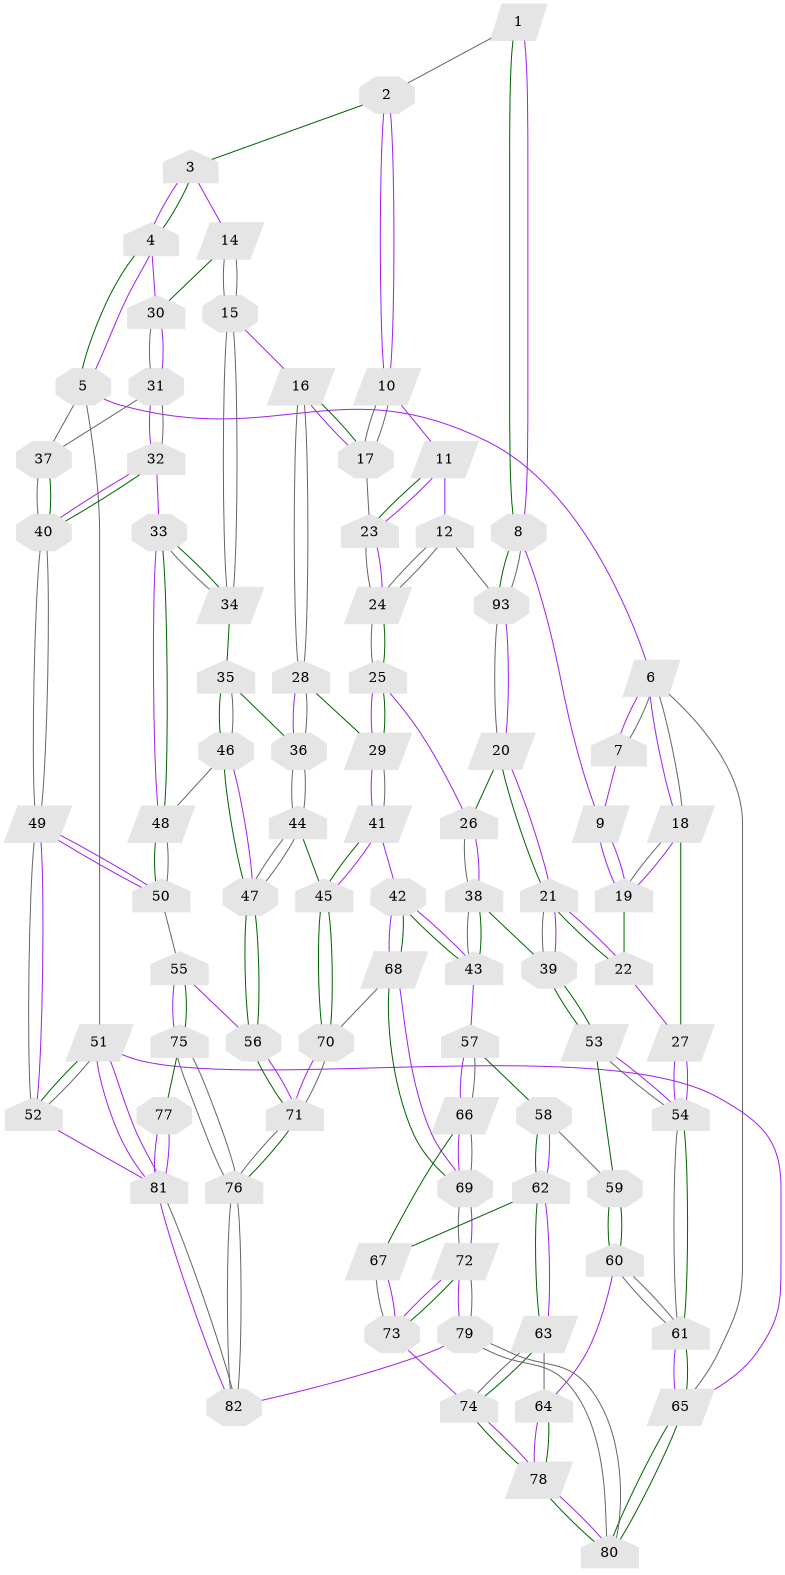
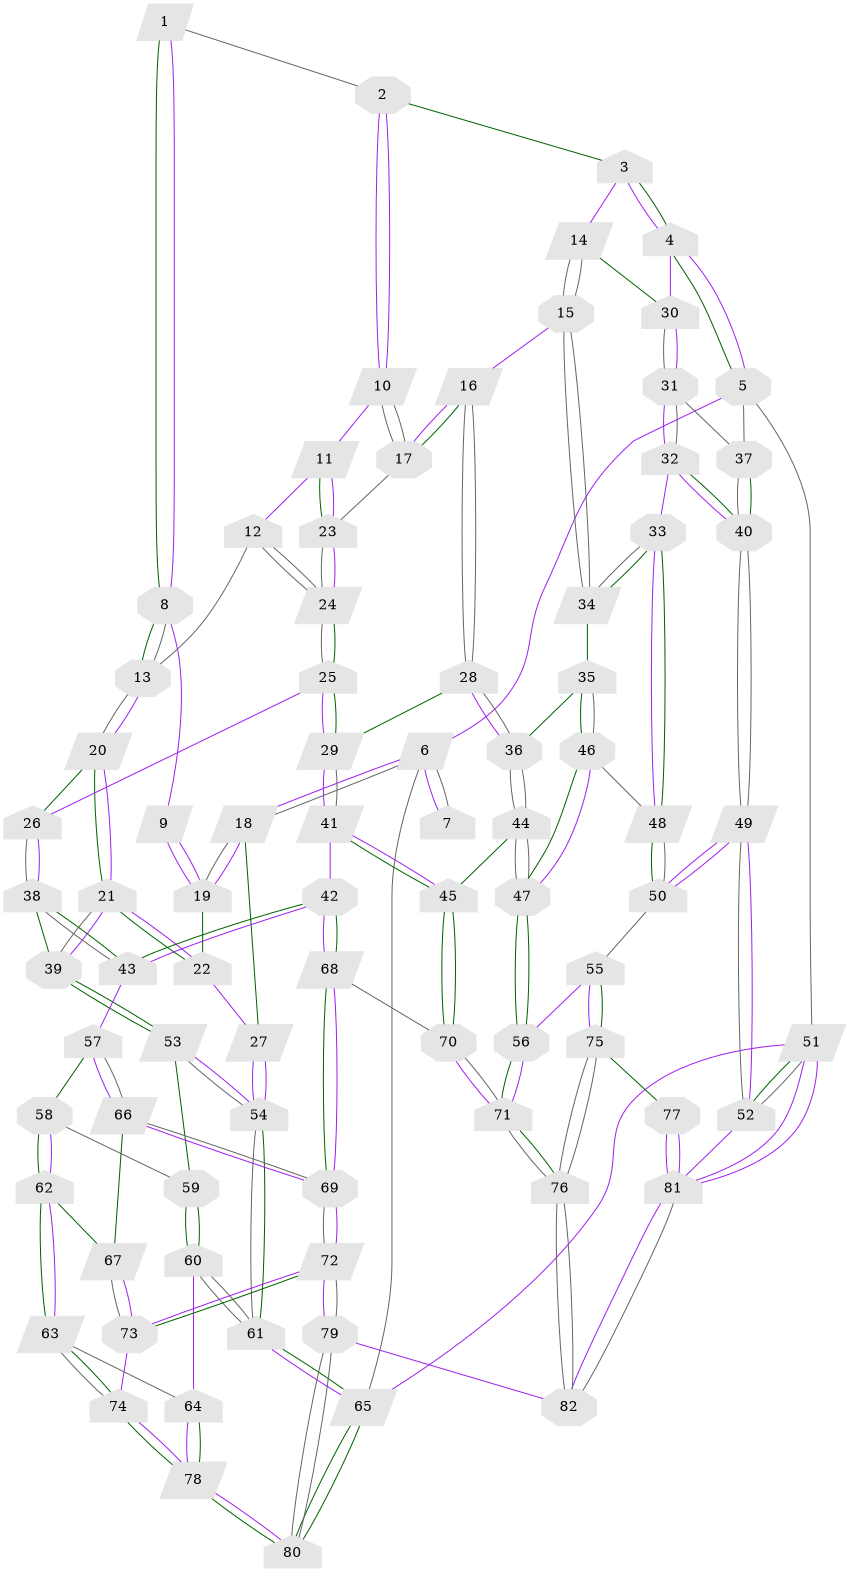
  graph {
    node [color=gray90 shape=house style=filled]
    edge [color=purple]
    1 [shape=parallelogram]
    2 [shape=octagon]
    8 [shape=octagon]
    3
    10 [shape=parallelogram]
    9 [shape=parallelogram]
-   13 [shape=octagon label=93]
+   13 [shape=octagon]
    4
    14 [shape=parallelogram]
    11 [shape=parallelogram]
    17 [shape=octagon]
    5 [shape=octagon]
    30
    15 [shape=octagon]
    6 [shape=parallelogram]
    37 [shape=octagon]
    51 [shape=parallelogram]
    31 [shape=octagon]
    7
    18 [shape=parallelogram]
    65 [shape=parallelogram]
    40 [shape=octagon]
    52
    81
    19
    27 [shape=parallelogram]
    80
    20 [shape=parallelogram]
    22
    12
    23
    24 [shape=parallelogram]
    25
    21
    26
    16 [shape=parallelogram]
    34 [shape=parallelogram]
    28
    35
    29 [shape=parallelogram]
    36 [shape=octagon]
    54
    39 [shape=octagon]
    38
    53 [shape=parallelogram]
    41 [shape=parallelogram]
    43
    61
    44
    42 [shape=octagon]
    45
    32
    33 [shape=octagon]
    48 [shape=parallelogram]
    49 [shape=parallelogram]
    50
    46 [shape=octagon]
    47 [shape=octagon]
    57
    59 [shape=octagon]
    68 [shape=parallelogram]
    70 [shape=octagon]
    69 [shape=octagon]
    58 [shape=octagon]
    66 [shape=parallelogram]
    56 [shape=octagon]
    71
    55
    75
    82 [shape=octagon]
    77 [shape=octagon]
    60
    76
    62
    67 [shape=parallelogram]
    63 [shape=parallelogram]
    64
    78 [shape=parallelogram]
    74
    73 [shape=octagon]
    72 [shape=parallelogram]
    79 [shape=octagon]
    1 -- 2 [color=gray40]
    1 -- 8 [color=darkgreen]
    1 -- 8
    2 -- 3 [color=darkgreen]
    2 -- 10
    2 -- 10
    8 -- 9
    8 -- 13 [color=darkgreen]
    8 -- 13 [color=gray40]
    3 -- 4
    3 -- 4 [color=darkgreen]
    3 -- 14
    10 -- 11
    10 -- 17 [color=gray40]
    10 -- 17 [color=gray40]
    9 -- 19
    9 -- 19
    13 -- 20 [color=gray40]
    13 -- 20
    4 -- 5 [color=darkgreen]
    4 -- 5
    4 -- 30
    14 -- 30 [color=darkgreen]
    14 -- 15 [color=gray40]
    14 -- 15 [color=gray40]
    11 -- 12
    11 -- 23 [color=darkgreen]
    11 -- 23
    17 -- 23 [color=gray40]
    5 -- 6
    5 -- 37 [color=gray40]
    5 -- 51 [color=gray40]
    30 -- 31 [color=gray40]
    30 -- 31
    15 -- 16
    15 -- 34 [color=gray40]
    15 -- 34 [color=gray40]
    6 -- 7
    6 -- 7 [color=gray40]
    6 -- 18
    6 -- 18 [color=gray40]
    6 -- 65 [color=gray40]
    37 -- 40 [color=gray40]
    37 -- 40 [color=darkgreen]
    51 -- 65
    51 -- 52 [color=darkgreen]
    51 -- 52 [color=gray40]
    51 -- 81
    51 -- 81
    31 -- 37 [color=gray40]
    31 -- 32
    31 -- 32 [color=gray40]
-   7 -- 9
    18 -- 19 [color=gray40]
    18 -- 19
    18 -- 27 [color=darkgreen]
    65 -- 80 [color=darkgreen]
    65 -- 80 [color=darkgreen]
    40 -- 49 [color=gray40]
    40 -- 49 [color=gray40]
    52 -- 81
    81 -- 82
    81 -- 82 [color=gray40]
    19 -- 22 [color=darkgreen]
    27 -- 54
    27 -- 54
    20 -- 21 [color=darkgreen]
    20 -- 21
    20 -- 26 [color=darkgreen]
    22 -- 27
    12 -- 13 [color=gray40]
    12 -- 24 [color=gray40]
    12 -- 24 [color=gray40]
    23 -- 24 [color=gray40]
    23 -- 24
    24 -- 25 [color=gray40]
    24 -- 25 [color=darkgreen]
    25 -- 26
    25 -- 29
    25 -- 29 [color=darkgreen]
    21 -- 22 [color=darkgreen]
    21 -- 22
    21 -- 39 [color=gray40]
    21 -- 39
    26 -- 38 [color=gray40]
    26 -- 38
    16 -- 17
    16 -- 17 [color=darkgreen]
    16 -- 28 [color=gray40]
    16 -- 28 [color=gray40]
    34 -- 35 [color=darkgreen]
    28 -- 29 [color=darkgreen]
    28 -- 36
    28 -- 36 [color=gray40]
    35 -- 36 [color=darkgreen]
    35 -- 46 [color=darkgreen]
    35 -- 46 [color=gray40]
    29 -- 41
    29 -- 41 [color=gray40]
    36 -- 44 [color=gray40]
    36 -- 44 [color=gray40]
    54 -- 61 [color=gray40]
    54 -- 61 [color=darkgreen]
    39 -- 53 [color=darkgreen]
    39 -- 53 [color=darkgreen]
    38 -- 39 [color=darkgreen]
    38 -- 43 [color=gray40]
    38 -- 43 [color=darkgreen]
    53 -- 54 [color=gray40]
    53 -- 54
    53 -- 59 [color=darkgreen]
    41 -- 42
    41 -- 45 [color=darkgreen]
    41 -- 45
    43 -- 57
    61 -- 65
    61 -- 65 [color=darkgreen]
    44 -- 45 [color=darkgreen]
    44 -- 47 [color=gray40]
    44 -- 47 [color=gray40]
    42 -- 43 [color=darkgreen]
    42 -- 43
    42 -- 68
    42 -- 68 [color=darkgreen]
    45 -- 70 [color=darkgreen]
    45 -- 70 [color=darkgreen]
    32 -- 40
    32 -- 40 [color=darkgreen]
    32 -- 33
    33 -- 34 [color=gray40]
    33 -- 34 [color=darkgreen]
    33 -- 48
    33 -- 48 [color=darkgreen]
    48 -- 50 [color=darkgreen]
    48 -- 50 [color=gray40]
    49 -- 52 [color=gray40]
    49 -- 52
    49 -- 50
    49 -- 50
    50 -- 55 [color=gray40]
    46 -- 48 [color=gray40]
    46 -- 47 [color=darkgreen]
    46 -- 47
    47 -- 56 [color=darkgreen]
    47 -- 56 [color=darkgreen]
    57 -- 58 [color=darkgreen]
    57 -- 66
    57 -- 66 [color=gray40]
    59 -- 60 [color=darkgreen]
    59 -- 60 [color=darkgreen]
    68 -- 70 [color=gray40]
    68 -- 69 [color=darkgreen]
    68 -- 69
    70 -- 71
    70 -- 71 [color=gray40]
    69 -- 72 [color=gray40]
    69 -- 72
    58 -- 59 [color=gray40]
    58 -- 62 [color=darkgreen]
    58 -- 62
    66 -- 69
    66 -- 69 [color=gray40]
    66 -- 67 [color=darkgreen]
    56 -- 71 [color=darkgreen]
    56 -- 71
    71 -- 76 [color=gray40]
    71 -- 76 [color=darkgreen]
    55 -- 56
    55 -- 75
    55 -- 75 [color=darkgreen]
    75 -- 77 [color=darkgreen]
    75 -- 76 [color=gray40]
    75 -- 76 [color=gray40]
    77 -- 81
    77 -- 81
    60 -- 61 [color=gray40]
    60 -- 61 [color=gray40]
    60 -- 64
    76 -- 82 [color=gray40]
    76 -- 82 [color=gray40]
    62 -- 67 [color=darkgreen]
    62 -- 63 [color=darkgreen]
    62 -- 63
    67 -- 73 [color=gray40]
    67 -- 73
    63 -- 64 [color=gray40]
    63 -- 74 [color=gray40]
    63 -- 74 [color=darkgreen]
    64 -- 78
    64 -- 78 [color=darkgreen]
    78 -- 80 [color=darkgreen]
    78 -- 80
    74 -- 78 [color=darkgreen]
    74 -- 78
    73 -- 74
    72 -- 73
    72 -- 73 [color=darkgreen]
    72 -- 79
    72 -- 79 [color=gray40]
    79 -- 80 [color=gray40]
    79 -- 80 [color=gray40]
    79 -- 82
  }
